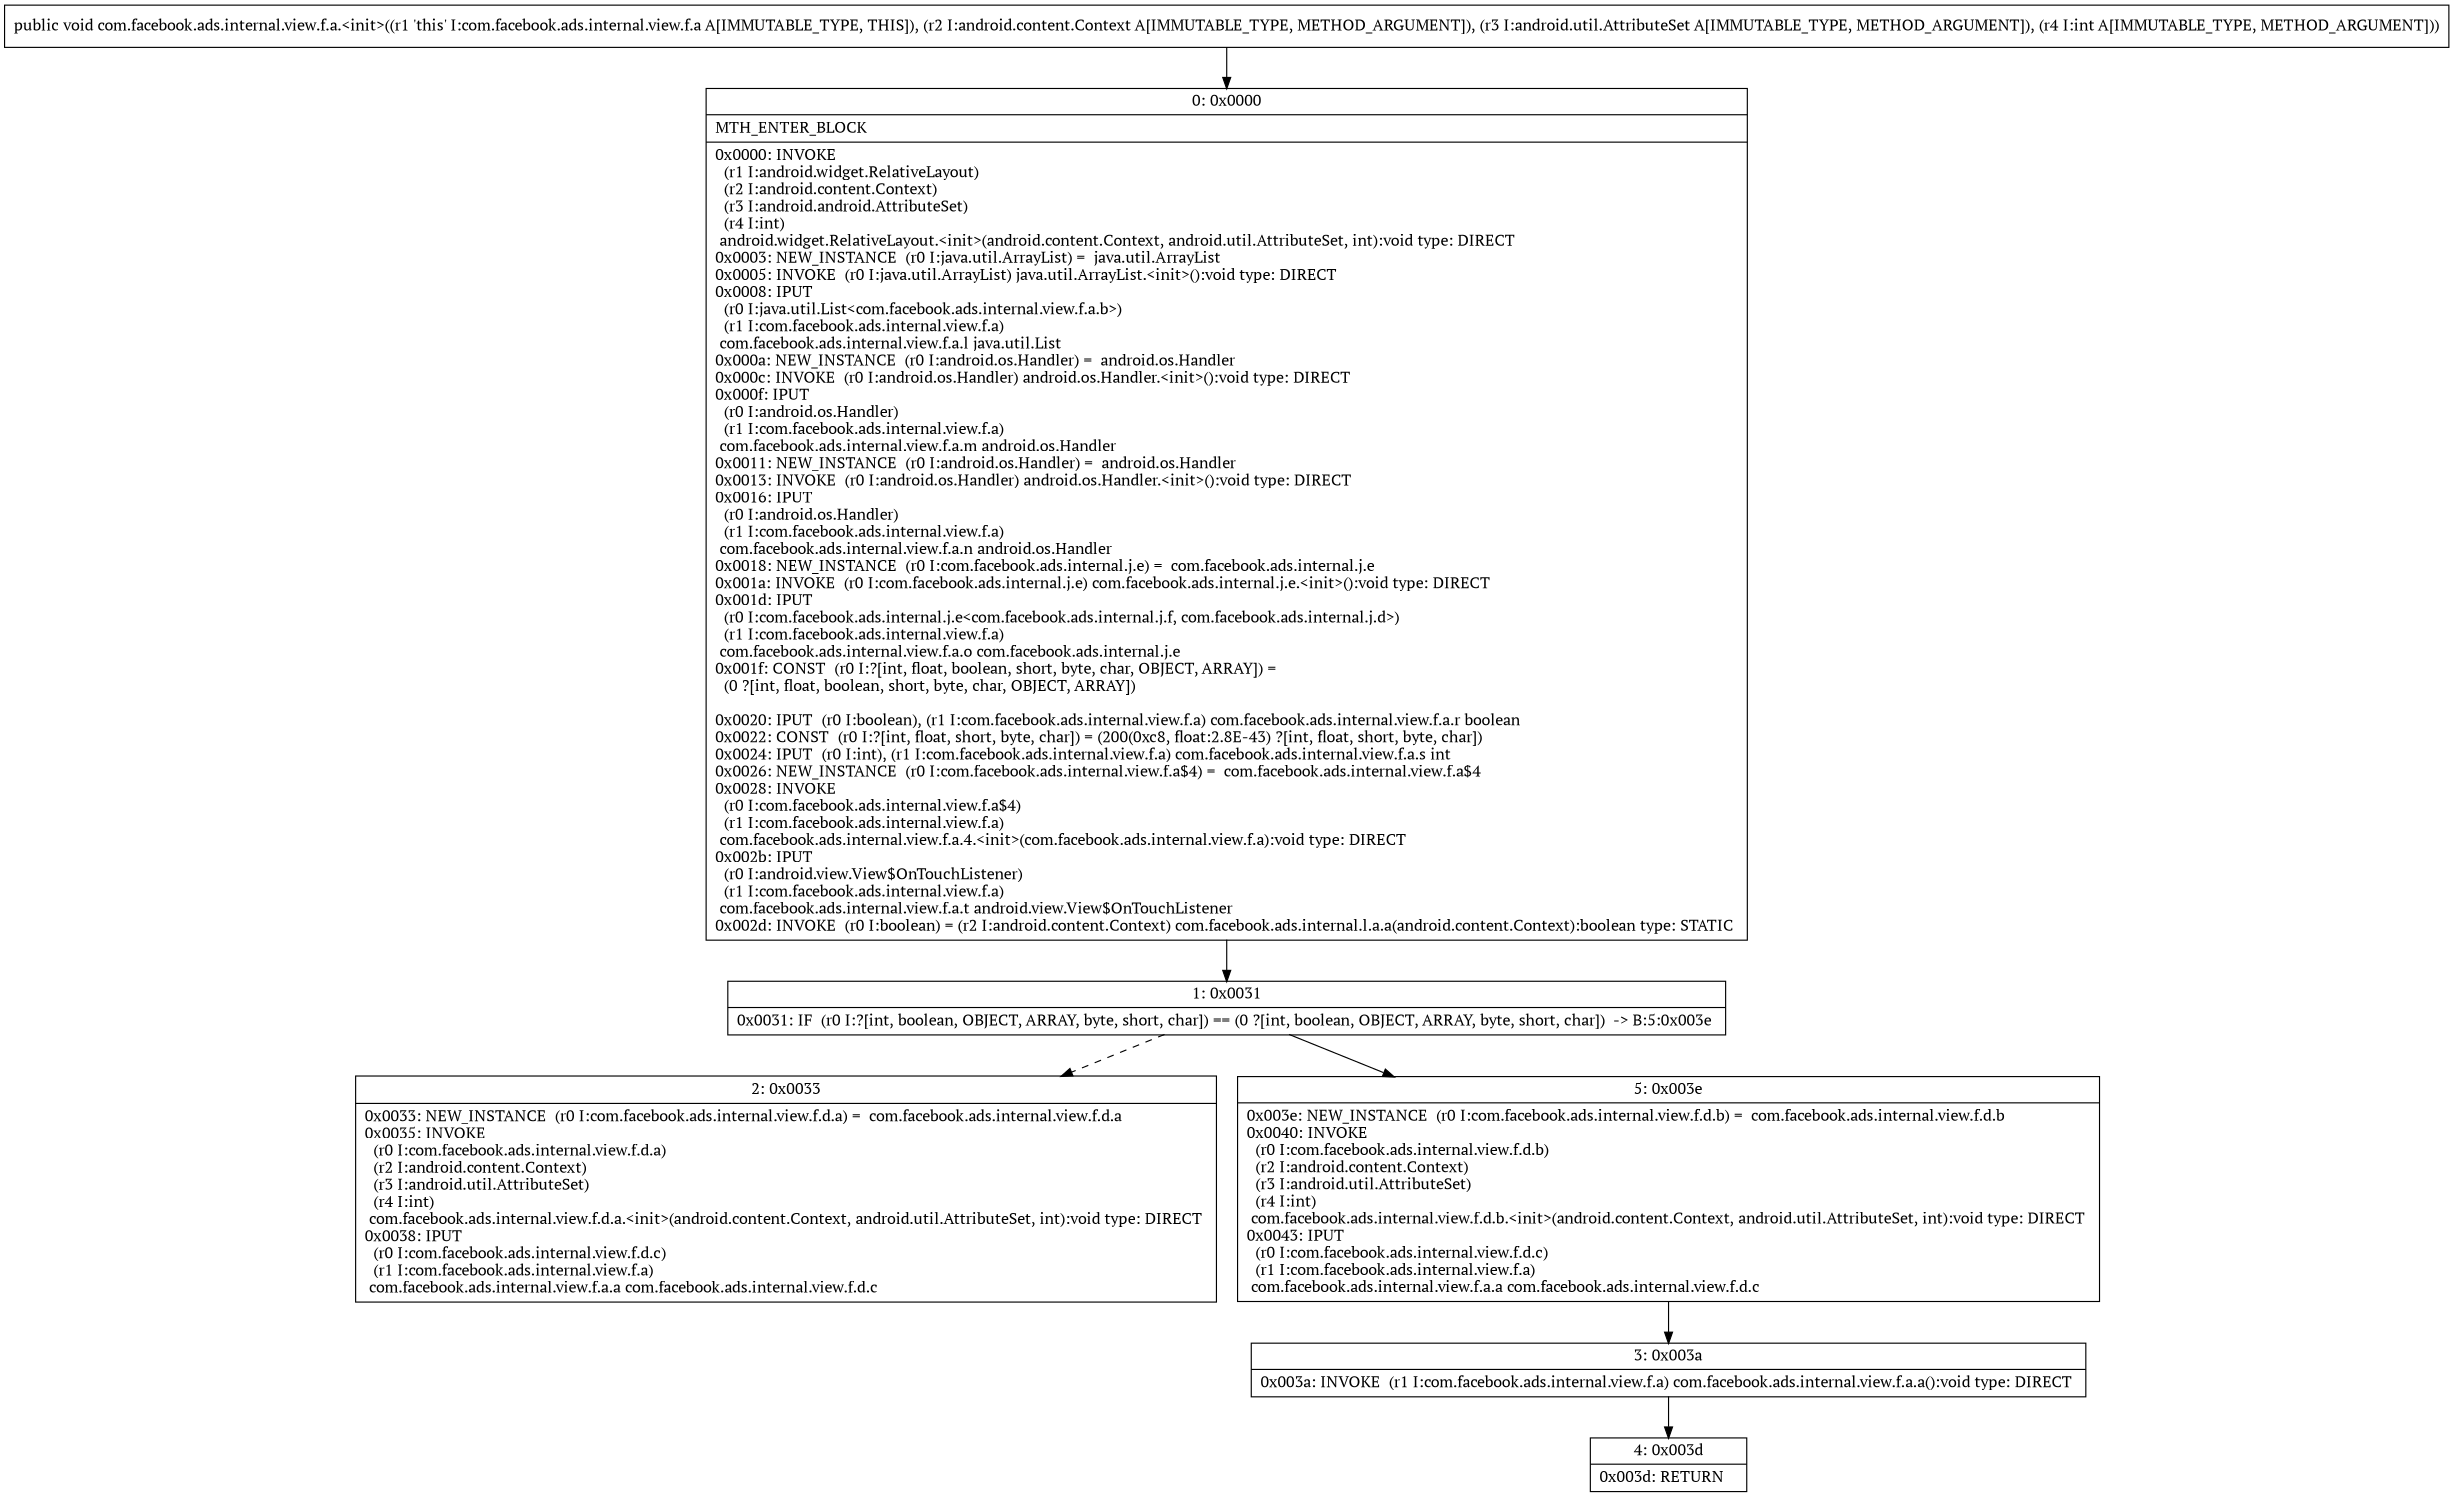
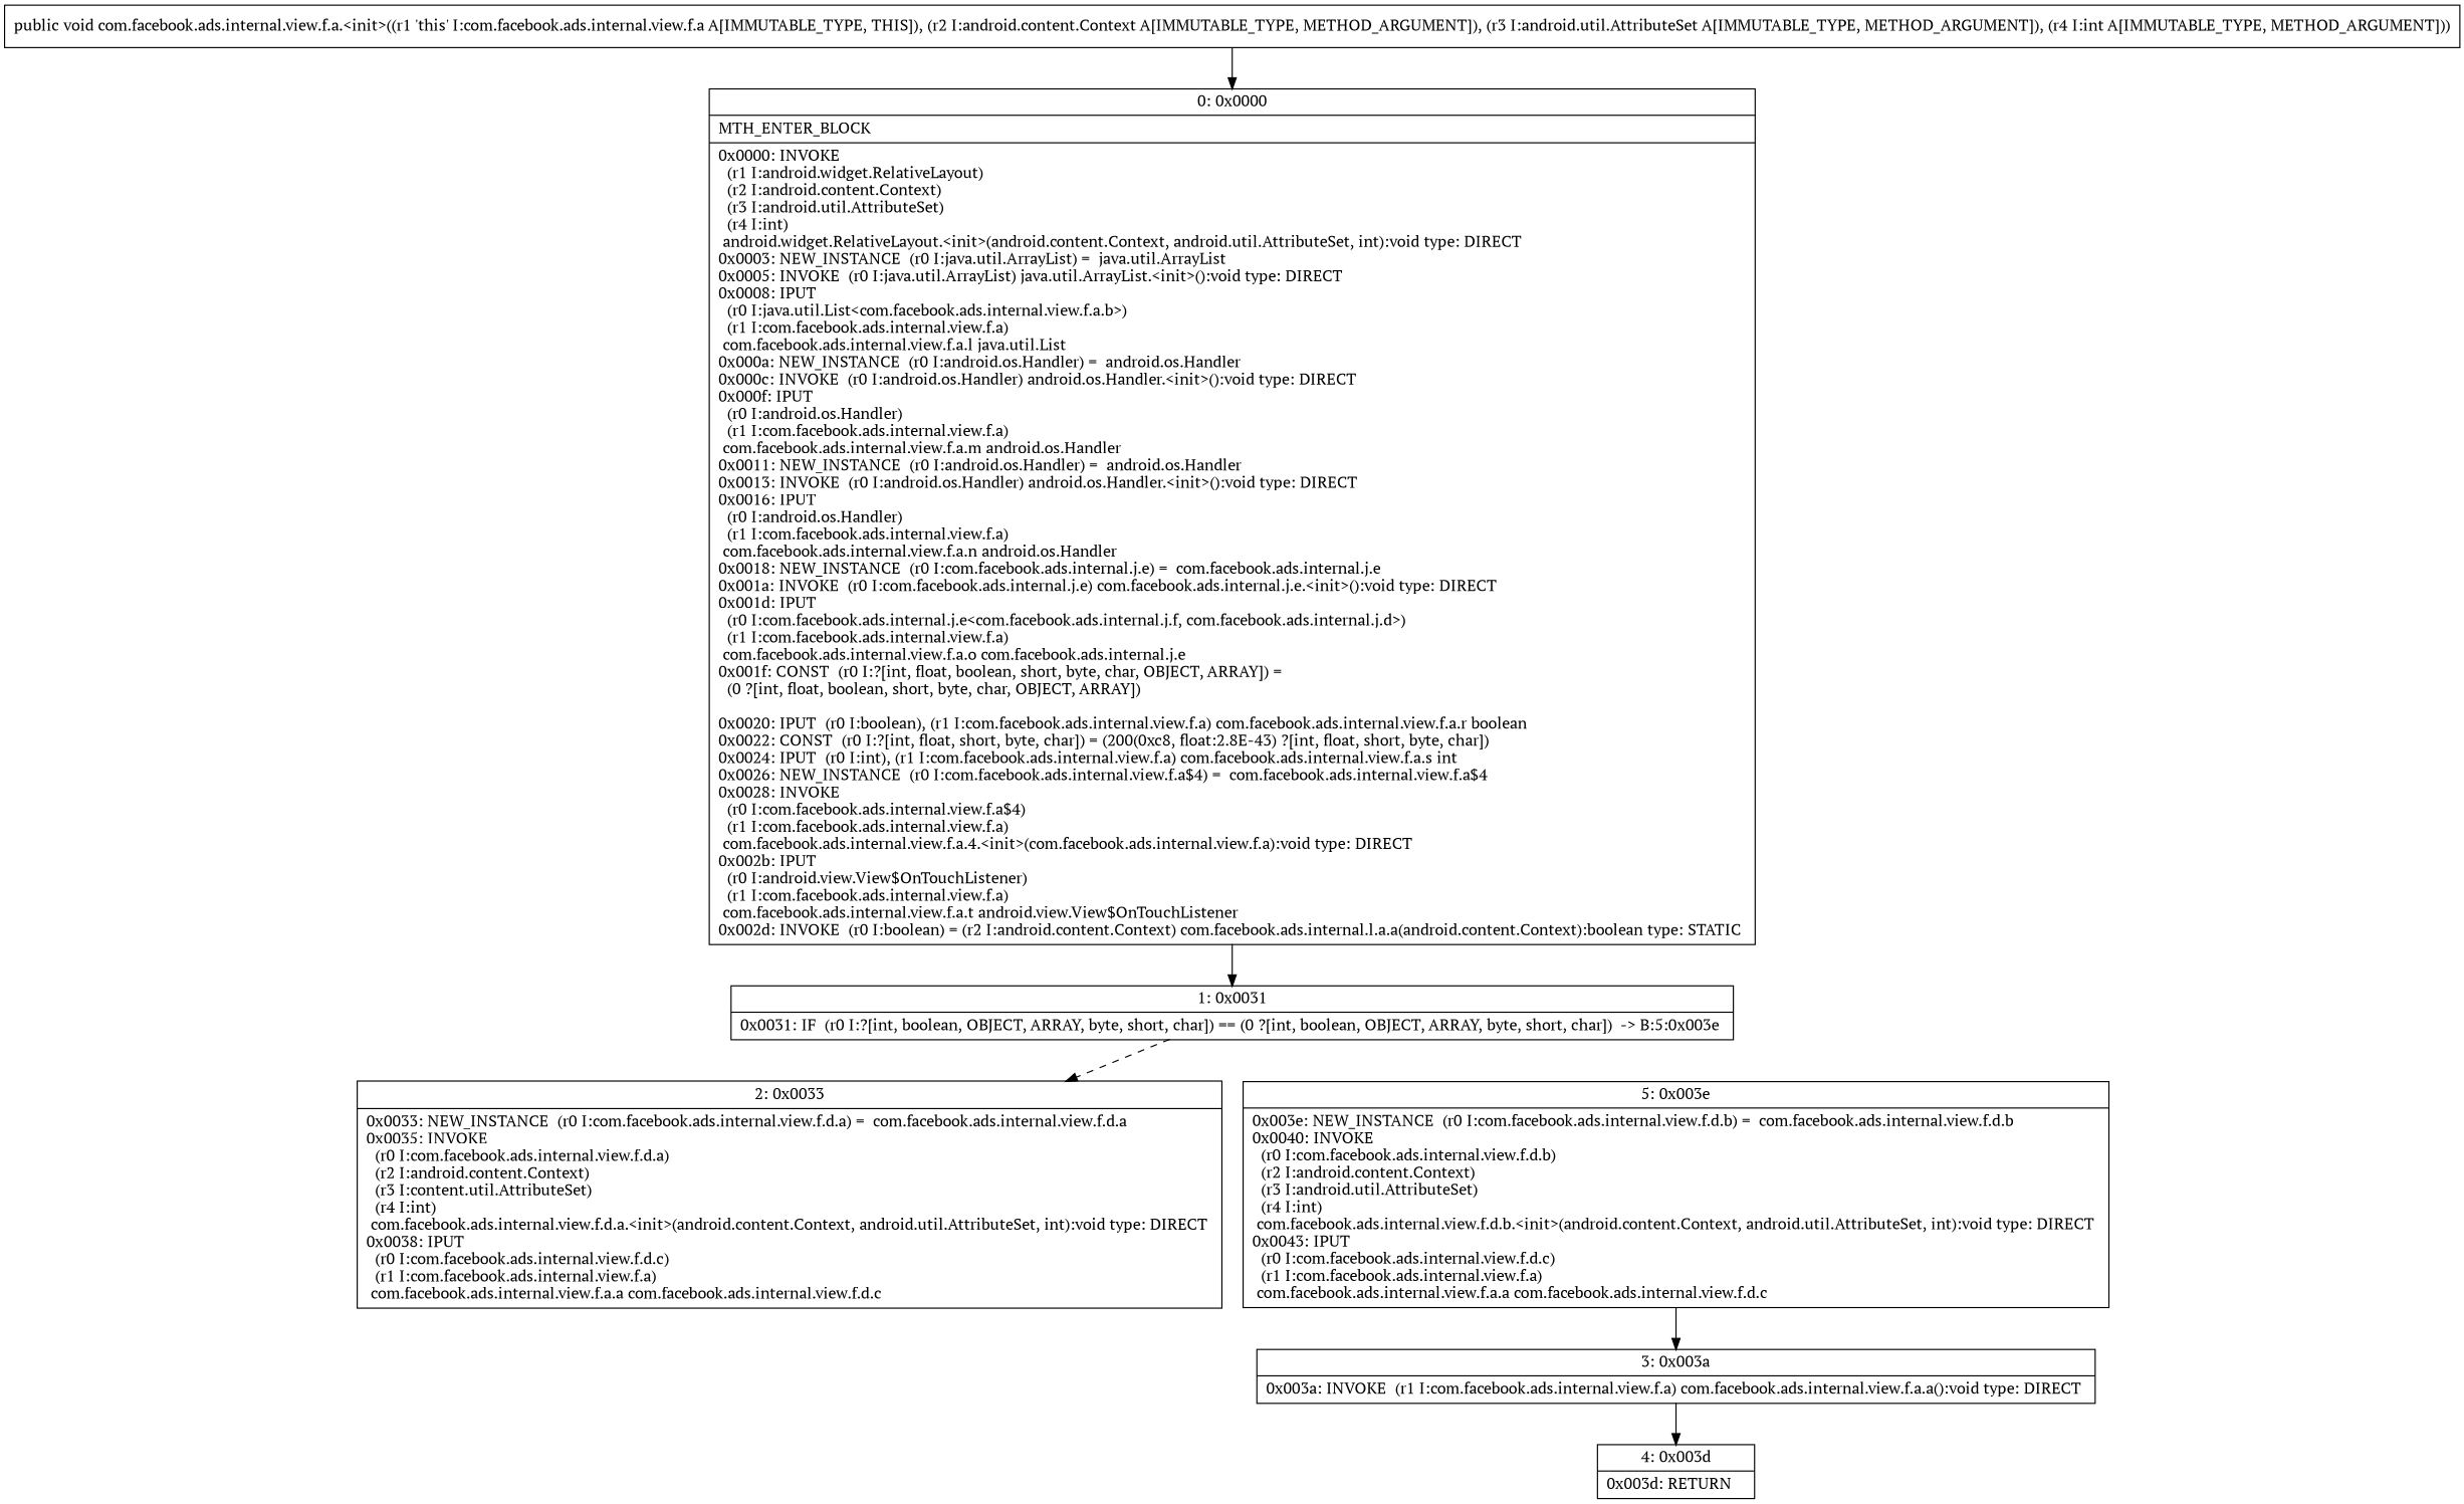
  digraph {
    fontname="PT Serif"
    node [fontname="PT Serif" shape=record]
    edge [fontname="PT Serif"]
-   n1 [label="{0\:\ 0x0000|MTH_ENTER_BLOCK\l|0x0000: INVOKE  \l  (r1 I:android.widget.RelativeLayout)\l  (r2 I:android.content.Context)\l  (r3 I:android.android.AttributeSet)\l  (r4 I:int)\l android.widget.RelativeLayout.\<init\>(android.content.Context, android.util.AttributeSet, int):void type: DIRECT \l0x0003: NEW_INSTANCE  (r0 I:java.util.ArrayList) =  java.util.ArrayList \l0x0005: INVOKE  (r0 I:java.util.ArrayList) java.util.ArrayList.\<init\>():void type: DIRECT \l0x0008: IPUT  \l  (r0 I:java.util.List\<com.facebook.ads.internal.view.f.a.b\>)\l  (r1 I:com.facebook.ads.internal.view.f.a)\l com.facebook.ads.internal.view.f.a.l java.util.List \l0x000a: NEW_INSTANCE  (r0 I:android.os.Handler) =  android.os.Handler \l0x000c: INVOKE  (r0 I:android.os.Handler) android.os.Handler.\<init\>():void type: DIRECT \l0x000f: IPUT  \l  (r0 I:android.os.Handler)\l  (r1 I:com.facebook.ads.internal.view.f.a)\l com.facebook.ads.internal.view.f.a.m android.os.Handler \l0x0011: NEW_INSTANCE  (r0 I:android.os.Handler) =  android.os.Handler \l0x0013: INVOKE  (r0 I:android.os.Handler) android.os.Handler.\<init\>():void type: DIRECT \l0x0016: IPUT  \l  (r0 I:android.os.Handler)\l  (r1 I:com.facebook.ads.internal.view.f.a)\l com.facebook.ads.internal.view.f.a.n android.os.Handler \l0x0018: NEW_INSTANCE  (r0 I:com.facebook.ads.internal.j.e) =  com.facebook.ads.internal.j.e \l0x001a: INVOKE  (r0 I:com.facebook.ads.internal.j.e) com.facebook.ads.internal.j.e.\<init\>():void type: DIRECT \l0x001d: IPUT  \l  (r0 I:com.facebook.ads.internal.j.e\<com.facebook.ads.internal.j.f, com.facebook.ads.internal.j.d\>)\l  (r1 I:com.facebook.ads.internal.view.f.a)\l com.facebook.ads.internal.view.f.a.o com.facebook.ads.internal.j.e \l0x001f: CONST  (r0 I:?[int, float, boolean, short, byte, char, OBJECT, ARRAY]) = \l  (0 ?[int, float, boolean, short, byte, char, OBJECT, ARRAY])\l \l0x0020: IPUT  (r0 I:boolean), (r1 I:com.facebook.ads.internal.view.f.a) com.facebook.ads.internal.view.f.a.r boolean \l0x0022: CONST  (r0 I:?[int, float, short, byte, char]) = (200(0xc8, float:2.8E\-43) ?[int, float, short, byte, char]) \l0x0024: IPUT  (r0 I:int), (r1 I:com.facebook.ads.internal.view.f.a) com.facebook.ads.internal.view.f.a.s int \l0x0026: NEW_INSTANCE  (r0 I:com.facebook.ads.internal.view.f.a$4) =  com.facebook.ads.internal.view.f.a$4 \l0x0028: INVOKE  \l  (r0 I:com.facebook.ads.internal.view.f.a$4)\l  (r1 I:com.facebook.ads.internal.view.f.a)\l com.facebook.ads.internal.view.f.a.4.\<init\>(com.facebook.ads.internal.view.f.a):void type: DIRECT \l0x002b: IPUT  \l  (r0 I:android.view.View$OnTouchListener)\l  (r1 I:com.facebook.ads.internal.view.f.a)\l com.facebook.ads.internal.view.f.a.t android.view.View$OnTouchListener \l0x002d: INVOKE  (r0 I:boolean) = (r2 I:android.content.Context) com.facebook.ads.internal.l.a.a(android.content.Context):boolean type: STATIC \l}"]
+   n1 [label="{0\:\ 0x0000|MTH_ENTER_BLOCK\l|0x0000: INVOKE  \l  (r1 I:android.widget.RelativeLayout)\l  (r2 I:android.content.Context)\l  (r3 I:android.util.AttributeSet)\l  (r4 I:int)\l android.widget.RelativeLayout.\<init\>(android.content.Context, android.util.AttributeSet, int):void type: DIRECT \l0x0003: NEW_INSTANCE  (r0 I:java.util.ArrayList) =  java.util.ArrayList \l0x0005: INVOKE  (r0 I:java.util.ArrayList) java.util.ArrayList.\<init\>():void type: DIRECT \l0x0008: IPUT  \l  (r0 I:java.util.List\<com.facebook.ads.internal.view.f.a.b\>)\l  (r1 I:com.facebook.ads.internal.view.f.a)\l com.facebook.ads.internal.view.f.a.l java.util.List \l0x000a: NEW_INSTANCE  (r0 I:android.os.Handler) =  android.os.Handler \l0x000c: INVOKE  (r0 I:android.os.Handler) android.os.Handler.\<init\>():void type: DIRECT \l0x000f: IPUT  \l  (r0 I:android.os.Handler)\l  (r1 I:com.facebook.ads.internal.view.f.a)\l com.facebook.ads.internal.view.f.a.m android.os.Handler \l0x0011: NEW_INSTANCE  (r0 I:android.os.Handler) =  android.os.Handler \l0x0013: INVOKE  (r0 I:android.os.Handler) android.os.Handler.\<init\>():void type: DIRECT \l0x0016: IPUT  \l  (r0 I:android.os.Handler)\l  (r1 I:com.facebook.ads.internal.view.f.a)\l com.facebook.ads.internal.view.f.a.n android.os.Handler \l0x0018: NEW_INSTANCE  (r0 I:com.facebook.ads.internal.j.e) =  com.facebook.ads.internal.j.e \l0x001a: INVOKE  (r0 I:com.facebook.ads.internal.j.e) com.facebook.ads.internal.j.e.\<init\>():void type: DIRECT \l0x001d: IPUT  \l  (r0 I:com.facebook.ads.internal.j.e\<com.facebook.ads.internal.j.f, com.facebook.ads.internal.j.d\>)\l  (r1 I:com.facebook.ads.internal.view.f.a)\l com.facebook.ads.internal.view.f.a.o com.facebook.ads.internal.j.e \l0x001f: CONST  (r0 I:?[int, float, boolean, short, byte, char, OBJECT, ARRAY]) = \l  (0 ?[int, float, boolean, short, byte, char, OBJECT, ARRAY])\l \l0x0020: IPUT  (r0 I:boolean), (r1 I:com.facebook.ads.internal.view.f.a) com.facebook.ads.internal.view.f.a.r boolean \l0x0022: CONST  (r0 I:?[int, float, short, byte, char]) = (200(0xc8, float:2.8E\-43) ?[int, float, short, byte, char]) \l0x0024: IPUT  (r0 I:int), (r1 I:com.facebook.ads.internal.view.f.a) com.facebook.ads.internal.view.f.a.s int \l0x0026: NEW_INSTANCE  (r0 I:com.facebook.ads.internal.view.f.a$4) =  com.facebook.ads.internal.view.f.a$4 \l0x0028: INVOKE  \l  (r0 I:com.facebook.ads.internal.view.f.a$4)\l  (r1 I:com.facebook.ads.internal.view.f.a)\l com.facebook.ads.internal.view.f.a.4.\<init\>(com.facebook.ads.internal.view.f.a):void type: DIRECT \l0x002b: IPUT  \l  (r0 I:android.view.View$OnTouchListener)\l  (r1 I:com.facebook.ads.internal.view.f.a)\l com.facebook.ads.internal.view.f.a.t android.view.View$OnTouchListener \l0x002d: INVOKE  (r0 I:boolean) = (r2 I:android.content.Context) com.facebook.ads.internal.l.a.a(android.content.Context):boolean type: STATIC \l}"]
    n2 [label="{1\:\ 0x0031|0x0031: IF  (r0 I:?[int, boolean, OBJECT, ARRAY, byte, short, char]) == (0 ?[int, boolean, OBJECT, ARRAY, byte, short, char])  \-\> B:5:0x003e \l}"]
-   n3 [label="{2\:\ 0x0033|0x0033: NEW_INSTANCE  (r0 I:com.facebook.ads.internal.view.f.d.a) =  com.facebook.ads.internal.view.f.d.a \l0x0035: INVOKE  \l  (r0 I:com.facebook.ads.internal.view.f.d.a)\l  (r2 I:android.content.Context)\l  (r3 I:android.util.AttributeSet)\l  (r4 I:int)\l com.facebook.ads.internal.view.f.d.a.\<init\>(android.content.Context, android.util.AttributeSet, int):void type: DIRECT \l0x0038: IPUT  \l  (r0 I:com.facebook.ads.internal.view.f.d.c)\l  (r1 I:com.facebook.ads.internal.view.f.a)\l com.facebook.ads.internal.view.f.a.a com.facebook.ads.internal.view.f.d.c \l}"]
+   n3 [label="{2\:\ 0x0033|0x0033: NEW_INSTANCE  (r0 I:com.facebook.ads.internal.view.f.d.a) =  com.facebook.ads.internal.view.f.d.a \l0x0035: INVOKE  \l  (r0 I:com.facebook.ads.internal.view.f.d.a)\l  (r2 I:android.content.Context)\l  (r3 I:content.util.AttributeSet)\l  (r4 I:int)\l com.facebook.ads.internal.view.f.d.a.\<init\>(android.content.Context, android.util.AttributeSet, int):void type: DIRECT \l0x0038: IPUT  \l  (r0 I:com.facebook.ads.internal.view.f.d.c)\l  (r1 I:com.facebook.ads.internal.view.f.a)\l com.facebook.ads.internal.view.f.a.a com.facebook.ads.internal.view.f.d.c \l}"]
    n4 [label="{5\:\ 0x003e|0x003e: NEW_INSTANCE  (r0 I:com.facebook.ads.internal.view.f.d.b) =  com.facebook.ads.internal.view.f.d.b \l0x0040: INVOKE  \l  (r0 I:com.facebook.ads.internal.view.f.d.b)\l  (r2 I:android.content.Context)\l  (r3 I:android.util.AttributeSet)\l  (r4 I:int)\l com.facebook.ads.internal.view.f.d.b.\<init\>(android.content.Context, android.util.AttributeSet, int):void type: DIRECT \l0x0043: IPUT  \l  (r0 I:com.facebook.ads.internal.view.f.d.c)\l  (r1 I:com.facebook.ads.internal.view.f.a)\l com.facebook.ads.internal.view.f.a.a com.facebook.ads.internal.view.f.d.c \l}"]
    n5 [label="{3\:\ 0x003a|0x003a: INVOKE  (r1 I:com.facebook.ads.internal.view.f.a) com.facebook.ads.internal.view.f.a.a():void type: DIRECT \l}"]
    n6 [label="{4\:\ 0x003d|0x003d: RETURN   \l}"]
    n7 [label="{public void com.facebook.ads.internal.view.f.a.\<init\>((r1 'this' I:com.facebook.ads.internal.view.f.a A[IMMUTABLE_TYPE, THIS]), (r2 I:android.content.Context A[IMMUTABLE_TYPE, METHOD_ARGUMENT]), (r3 I:android.util.AttributeSet A[IMMUTABLE_TYPE, METHOD_ARGUMENT]), (r4 I:int A[IMMUTABLE_TYPE, METHOD_ARGUMENT])) }"]
    n1 -> n2
    n2 -> n3 [style=dashed]
-   n2 -> n4
    n4 -> n5
    n5 -> n6
    n7 -> n1
  }
